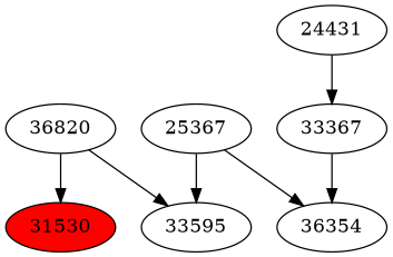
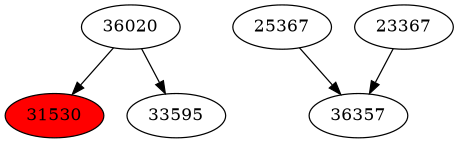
  strict digraph {
    n1 [fillcolor=red label=31530 style=filled]
-   n2 [label=36820]
+   n2 [label=36020]
    n3 [label=33595]
    n4 [label=25367]
-   n5 [label=36354]
-   n6 [label=33367]
-   n7 [label=24431]
+   n5 [label=36357]
+   n6 [label=23367]
    n2 -> n1
    n2 -> n3
-   n4 -> n3
    n4 -> n5
    n6 -> n5
-   n7 -> n6
  }
